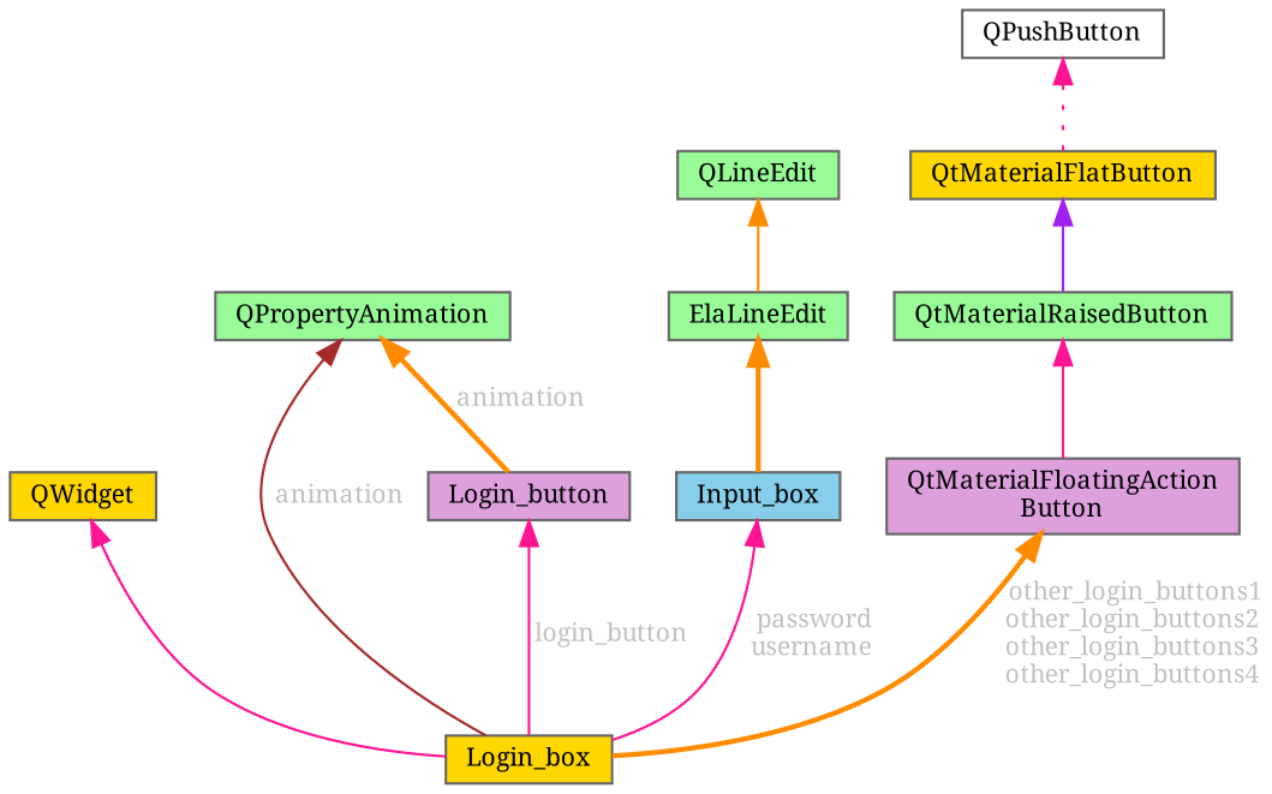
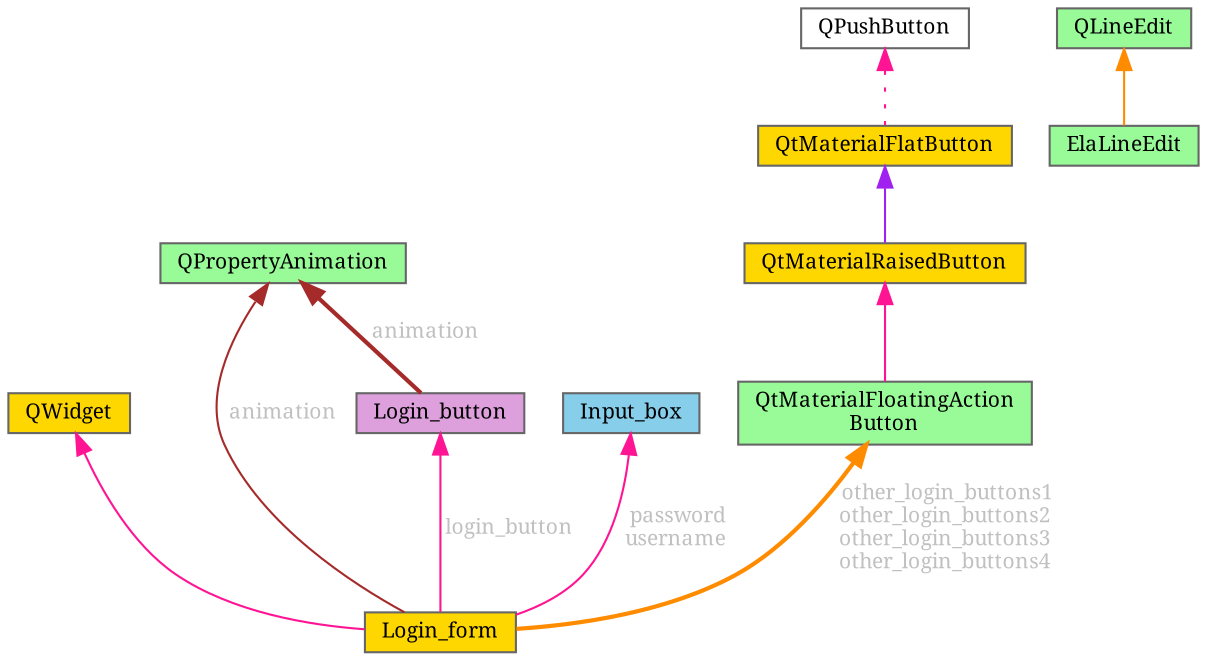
  digraph {
    fontname="Noto Serif"
    node [color=gray40 fillcolor=gold fontname="Noto Serif" fontsize=10 shape=box style=filled]
    edge [color=deeppink dir=back fontname="Noto Serif" fontsize=10 labelfontname=Helvetica labelfontsize=10 style=solid]
-   n1 [fontcolor=black height=0.2 label=Login_box width=0.4]
+   n1 [fontcolor=black height=0.2 label=Login_form width=0.4]
    n2 [height=0.2 label=QWidget width=0.4]
    n3 [fillcolor=palegreen height=0.2 label=QPropertyAnimation width=0.4]
    n4 [fillcolor=plum height=0.2 label=Login_button width=0.4]
    n5 [fillcolor=skyblue height=0.2 label=Input_box width=0.4]
    n6 [fillcolor=palegreen height=0.2 label=ElaLineEdit width=0.4]
    n7 [fillcolor=palegreen height=0.2 label=QLineEdit width=0.4]
    n8 [fillcolor=white height=0.2 label=QPushButton width=0.4]
    n9 [height=0.2 label=QtMaterialFlatButton width=0.4]
-   n10 [fillcolor=palegreen height=0.2 label=QtMaterialRaisedButton width=0.4]
-   n11 [fillcolor=plum height=0.2 label="QtMaterialFloatingAction\lButton" width=0.4]
+   n10 [height=0.2 label=QtMaterialRaisedButton width=0.4]
+   n11 [fillcolor=palegreen height=0.2 label="QtMaterialFloatingAction\lButton" width=0.4]
    n2 -> n1
    n3 -> n1 [color=brown fontcolor=grey label=" animation"]
-   n3 -> n4 [color=darkorange fontcolor=grey label=" animation" style=bold]
+   n3 -> n4 [color=brown fontcolor=grey label=" animation" style=bold]
    n4 -> n1 [fontcolor=grey label=" login_button"]
    n5 -> n1 [fontcolor=grey label=" password\nusername"]
-   n6 -> n5 [color=darkorange style=bold]
    n7 -> n6 [color=darkorange]
    n8 -> n9 [style=dotted]
    n9 -> n10 [color=purple]
    n10 -> n11
    n11 -> n1 [color=darkorange fontcolor=grey label=" other_login_buttons1\nother_login_buttons2\nother_login_buttons3\nother_login_buttons4" style=bold]
  }
